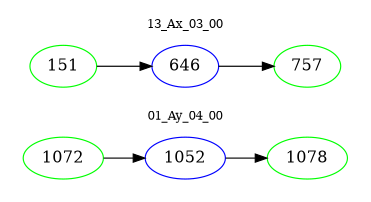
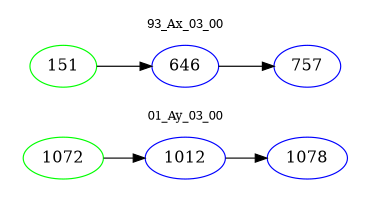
  digraph {
    rankdir=LR
    node [color=blue]
    edge [color=black]
    n1 [color=green label=1072]
-   n2 [label=1052]
-   n3 [color=green label=1078]
+   n2 [label=1012]
+   n3 [label=1078]
    n4 [color=green label=151]
    n5 [label=646]
-   n6 [color=green label=757]
+   n6 [label=757]
    subgraph cluster_1 {
      color=white
      fontsize=10
-     label="01_Ay_04_00"
+     label="01_Ay_03_00"
      n1
      n2
      n3
    }
    subgraph cluster_2 {
      color=white
      fontsize=10
-     label="13_Ax_03_00"
+     label="93_Ax_03_00"
      n4
      n5
      n6
    }
    n1 -> n2
    n2 -> n3
    n4 -> n5
    n5 -> n6
  }
